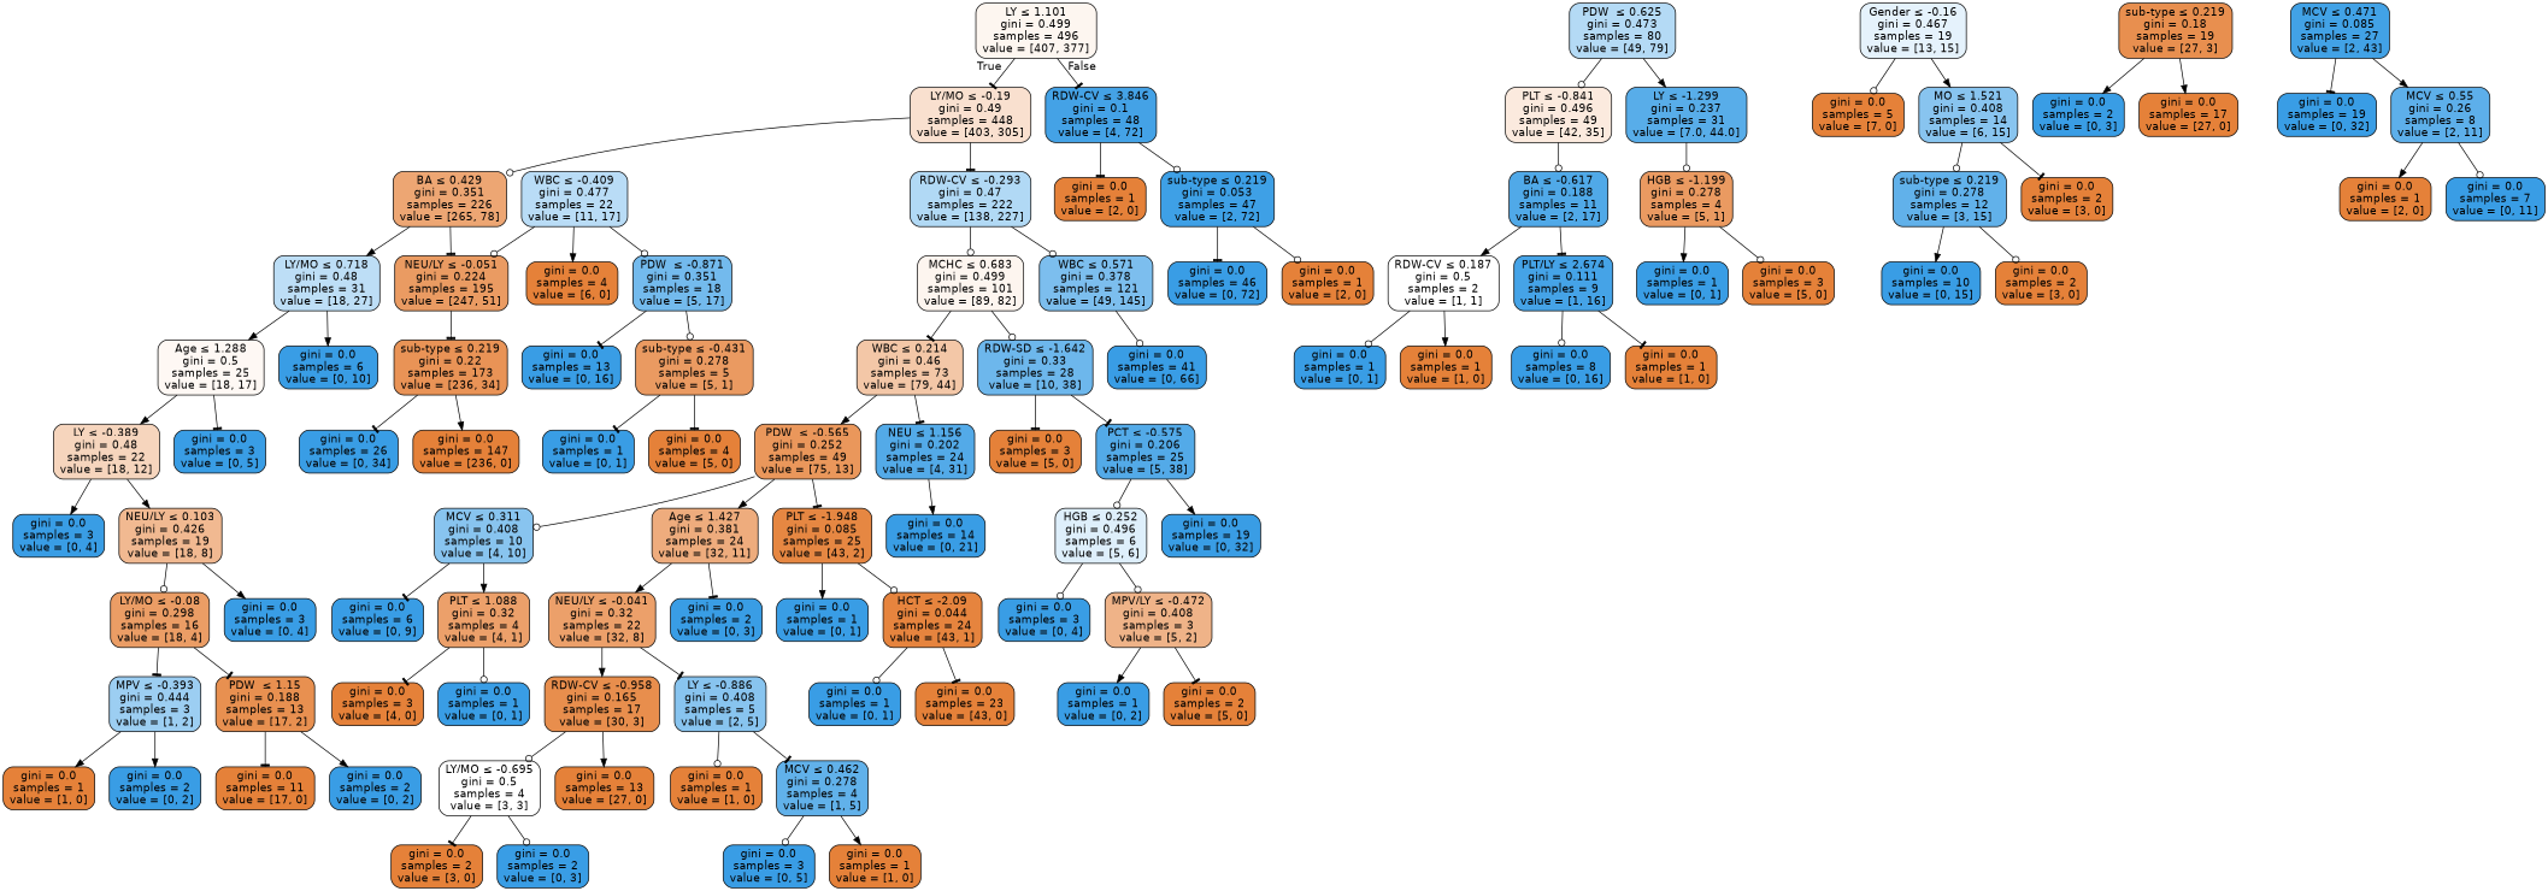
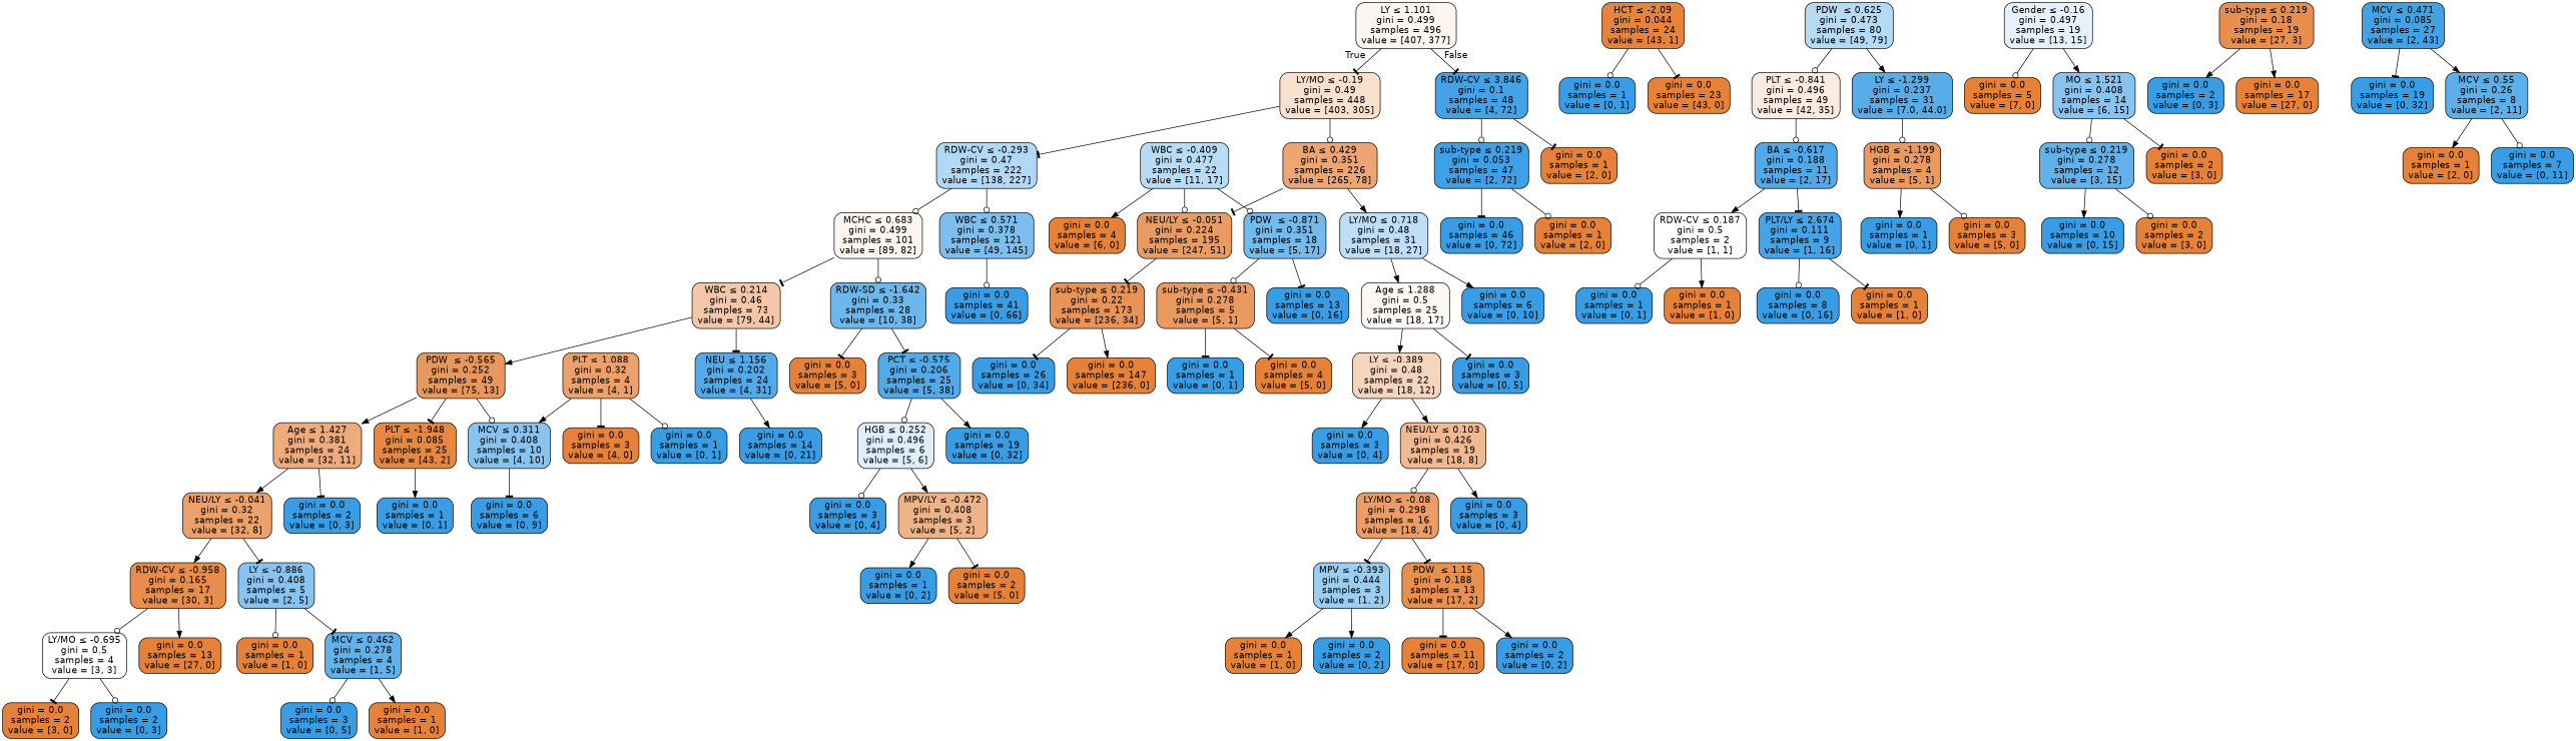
  digraph {
    node [color=black fillcolor="#399de5" fontname=helvetica shape=box style="filled, rounded"]
    edge [arrowhead=normal fontname=helvetica]
    n1 [fillcolor="#fdf6f0" label=<LY &le; 1.101<br/>gini = 0.499<br/>samples = 496<br/>value = [407, 377]>]
    n2 [fillcolor="#f9e0cf" label=<LY/MO &le; -0.19<br/>gini = 0.49<br/>samples = 448<br/>value = [403, 305]>]
    n3 [fillcolor="#44a2e6" label=<RDW-CV &le; 3.846<br/>gini = 0.1<br/>samples = 48<br/>value = [4, 72]>]
    n4 [fillcolor="#b1d9f5" label=<RDW-CV &le; -0.293<br/>gini = 0.47<br/>samples = 222<br/>value = [138, 227]>]
    n5 [fillcolor="#eda673" label=<BA &le; 0.429<br/>gini = 0.351<br/>samples = 226<br/>value = [265, 78]>]
    n6 [fillcolor="#3ea0e6" label=<sub-type &le; 0.219<br/>gini = 0.053<br/>samples = 47<br/>value = [2, 72]>]
    n7 [fillcolor="#e58139" label=<gini = 0.0<br/>samples = 1<br/>value = [2, 0]>]
    n8 [fillcolor="#fdf5ef" label=<MCHC &le; 0.683<br/>gini = 0.499<br/>samples = 101<br/>value = [89, 82]>]
    n9 [fillcolor="#7cbeee" label=<WBC &le; 0.571<br/>gini = 0.378<br/>samples = 121<br/>value = [49, 145]>]
    n10 [fillcolor="#ea9b62" label=<NEU/LY &le; -0.051<br/>gini = 0.224<br/>samples = 195<br/>value = [247, 51]>]
    n11 [fillcolor="#bddef6" label=<LY/MO &le; 0.718<br/>gini = 0.48<br/>samples = 31<br/>value = [18, 27]>]
    n12 [fillcolor="#f3c7a7" label=<WBC &le; 0.214<br/>gini = 0.46<br/>samples = 73<br/>value = [79, 44]>]
    n13 [fillcolor="#6db7ec" label=<RDW-SD &le; -1.642<br/>gini = 0.33<br/>samples = 28<br/>value = [10, 38]>]
    n14 [label=<gini = 0.0<br/>samples = 41<br/>value = [0, 66]>]
    n15 [fillcolor="#ea975b" label=<PDW  &le; -0.565<br/>gini = 0.252<br/>samples = 49<br/>value = [75, 13]>]
    n16 [fillcolor="#53aae8" label=<NEU &le; 1.156<br/>gini = 0.202<br/>samples = 24<br/>value = [4, 31]>]
    n17 [fillcolor="#e58139" label=<gini = 0.0<br/>samples = 3<br/>value = [5, 0]>]
    n18 [fillcolor="#53aae8" label=<PCT &le; -0.575<br/>gini = 0.206<br/>samples = 25<br/>value = [5, 38]>]
    n19 [fillcolor="#eeac7d" label=<Age &le; 1.427<br/>gini = 0.381<br/>samples = 24<br/>value = [32, 11]>]
    n20 [fillcolor="#e68742" label=<PLT &le; -1.948<br/>gini = 0.085<br/>samples = 25<br/>value = [43, 2]>]
    n21 [fillcolor="#88c4ef" label=<MCV &le; 0.311<br/>gini = 0.408<br/>samples = 10<br/>value = [4, 10]>]
    n22 [label=<gini = 0.0<br/>samples = 14<br/>value = [0, 21]>]
    n23 [fillcolor="#eca06a" label=<NEU/LY &le; -0.041<br/>gini = 0.32<br/>samples = 22<br/>value = [32, 8]>]
    n24 [label=<gini = 0.0<br/>samples = 2<br/>value = [0, 3]>]
    n25 [label=<gini = 0.0<br/>samples = 1<br/>value = [0, 1]>]
    n26 [fillcolor="#e6843e" label=<HCT &le; -2.09<br/>gini = 0.044<br/>samples = 24<br/>value = [43, 1]>]
    n27 [fillcolor="#e88e4d" label=<RDW-CV &le; -0.958<br/>gini = 0.165<br/>samples = 17<br/>value = [30, 3]>]
    n28 [fillcolor="#88c4ef" label=<LY &le; -0.886<br/>gini = 0.408<br/>samples = 5<br/>value = [2, 5]>]
    n29 [fillcolor="#ffffff" label=<LY/MO &le; -0.695<br/>gini = 0.5<br/>samples = 4<br/>value = [3, 3]>]
    n30 [fillcolor="#e58139" label=<gini = 0.0<br/>samples = 13<br/>value = [27, 0]>]
    n31 [fillcolor="#e58139" label=<gini = 0.0<br/>samples = 1<br/>value = [1, 0]>]
    n32 [fillcolor="#61b1ea" label=<MCV &le; 0.462<br/>gini = 0.278<br/>samples = 4<br/>value = [1, 5]>]
    n33 [fillcolor="#e58139" label=<gini = 0.0<br/>samples = 2<br/>value = [3, 0]>]
    n34 [label=<gini = 0.0<br/>samples = 2<br/>value = [0, 3]>]
    n35 [label=<gini = 0.0<br/>samples = 3<br/>value = [0, 5]>]
    n36 [fillcolor="#e58139" label=<gini = 0.0<br/>samples = 1<br/>value = [1, 0]>]
    n37 [label=<gini = 0.0<br/>samples = 1<br/>value = [0, 1]>]
    n38 [fillcolor="#e58139" label=<gini = 0.0<br/>samples = 23<br/>value = [43, 0]>]
    n39 [label=<gini = 0.0<br/>samples = 6<br/>value = [0, 9]>]
    n40 [fillcolor="#eca06a" label=<PLT &le; 1.088<br/>gini = 0.32<br/>samples = 4<br/>value = [4, 1]>]
    n41 [fillcolor="#e58139" label=<gini = 0.0<br/>samples = 3<br/>value = [4, 0]>]
    n42 [label=<gini = 0.0<br/>samples = 1<br/>value = [0, 1]>]
    n43 [fillcolor="#deeffb" label=<HGB &le; 0.252<br/>gini = 0.496<br/>samples = 6<br/>value = [5, 6]>]
    n44 [label=<gini = 0.0<br/>samples = 19<br/>value = [0, 32]>]
    n45 [label=<gini = 0.0<br/>samples = 3<br/>value = [0, 4]>]
    n46 [fillcolor="#efb388" label=<MPV/LY &le; -0.472<br/>gini = 0.408<br/>samples = 3<br/>value = [5, 2]>]
    n47 [label=<gini = 0.0<br/>samples = 1<br/>value = [0, 2]>]
    n48 [fillcolor="#e58139" label=<gini = 0.0<br/>samples = 2<br/>value = [5, 0]>]
    n49 [fillcolor="#b4daf5" label=<PDW  &le; 0.625<br/>gini = 0.473<br/>samples = 80<br/>value = [49, 79]>]
    n50 [fillcolor="#fbeade" label=<PLT &le; -0.841<br/>gini = 0.496<br/>samples = 49<br/>value = [42, 35]>]
    n51 [fillcolor="#58ade9" label=<LY &le; -1.299<br/>gini = 0.237<br/>samples = 31<br/>value = [7.0, 44.0]>]
    n52 [fillcolor="#50a9e8" label=<BA &le; -0.617<br/>gini = 0.188<br/>samples = 11<br/>value = [2, 17]>]
    n53 [fillcolor="#ea9a61" label=<HGB &le; -1.199<br/>gini = 0.278<br/>samples = 4<br/>value = [5, 1]>]
    n54 [fillcolor="#ffffff" label=<RDW-CV &le; 0.187<br/>gini = 0.5<br/>samples = 2<br/>value = [1, 1]>]
    n55 [fillcolor="#45a3e7" label=<PLT/LY &le; 2.674<br/>gini = 0.111<br/>samples = 9<br/>value = [1, 16]>]
    n56 [label=<gini = 0.0<br/>samples = 1<br/>value = [0, 1]>]
    n57 [fillcolor="#e58139" label=<gini = 0.0<br/>samples = 1<br/>value = [1, 0]>]
    n58 [label=<gini = 0.0<br/>samples = 8<br/>value = [0, 16]>]
    n59 [fillcolor="#e58139" label=<gini = 0.0<br/>samples = 1<br/>value = [1, 0]>]
-   n60 [fillcolor="#e5f2fc" label=<Gender &le; -0.16<br/>gini = 0.467<br/>samples = 19<br/>value = [13, 15]>]
+   n60 [fillcolor="#e5f2fc" label=<Gender &le; -0.16<br/>gini = 0.497<br/>samples = 19<br/>value = [13, 15]>]
    n61 [fillcolor="#e58139" label=<gini = 0.0<br/>samples = 5<br/>value = [7, 0]>]
    n62 [fillcolor="#88c4ef" label=<MO &le; 1.521<br/>gini = 0.408<br/>samples = 14<br/>value = [6, 15]>]
    n63 [fillcolor="#e88f4f" label=<sub-type &le; 0.219<br/>gini = 0.18<br/>samples = 19<br/>value = [27, 3]>]
    n64 [label=<gini = 0.0<br/>samples = 2<br/>value = [0, 3]>]
    n65 [fillcolor="#e58139" label=<gini = 0.0<br/>samples = 17<br/>value = [27, 0]>]
    n66 [fillcolor="#61b1ea" label=<sub-type &le; 0.219<br/>gini = 0.278<br/>samples = 12<br/>value = [3, 15]>]
    n67 [fillcolor="#e58139" label=<gini = 0.0<br/>samples = 2<br/>value = [3, 0]>]
    n68 [label=<gini = 0.0<br/>samples = 10<br/>value = [0, 15]>]
    n69 [fillcolor="#e58139" label=<gini = 0.0<br/>samples = 2<br/>value = [3, 0]>]
    n70 [label=<gini = 0.0<br/>samples = 1<br/>value = [0, 1]>]
    n71 [fillcolor="#e58139" label=<gini = 0.0<br/>samples = 3<br/>value = [5, 0]>]
    n72 [fillcolor="#42a2e6" label=<MCV &le; 0.471<br/>gini = 0.085<br/>samples = 27<br/>value = [2, 43]>]
    n73 [label=<gini = 0.0<br/>samples = 19<br/>value = [0, 32]>]
    n74 [fillcolor="#5dafea" label=<MCV &le; 0.55<br/>gini = 0.26<br/>samples = 8<br/>value = [2, 11]>]
    n75 [fillcolor="#e58139" label=<gini = 0.0<br/>samples = 1<br/>value = [2, 0]>]
    n76 [label=<gini = 0.0<br/>samples = 7<br/>value = [0, 11]>]
    n77 [fillcolor="#e99356" label=<sub-type &le; 0.219<br/>gini = 0.22<br/>samples = 173<br/>value = [236, 34]>]
    n78 [fillcolor="#fef8f4" label=<Age &le; 1.288<br/>gini = 0.5<br/>samples = 25<br/>value = [18, 17]>]
    n79 [label=<gini = 0.0<br/>samples = 6<br/>value = [0, 10]>]
    n80 [label=<gini = 0.0<br/>samples = 26<br/>value = [0, 34]>]
    n81 [fillcolor="#e58139" label=<gini = 0.0<br/>samples = 147<br/>value = [236, 0]>]
    n82 [fillcolor="#b9dcf6" label=<WBC &le; -0.409<br/>gini = 0.477<br/>samples = 22<br/>value = [11, 17]>]
    n83 [fillcolor="#e58139" label=<gini = 0.0<br/>samples = 4<br/>value = [6, 0]>]
    n84 [fillcolor="#73baed" label=<PDW  &le; -0.871<br/>gini = 0.351<br/>samples = 18<br/>value = [5, 17]>]
    n85 [fillcolor="#ea9a61" label=<sub-type &le; -0.431<br/>gini = 0.278<br/>samples = 5<br/>value = [5, 1]>]
    n86 [label=<gini = 0.0<br/>samples = 13<br/>value = [0, 16]>]
    n87 [label=<gini = 0.0<br/>samples = 1<br/>value = [0, 1]>]
    n88 [fillcolor="#e58139" label=<gini = 0.0<br/>samples = 4<br/>value = [5, 0]>]
    n89 [fillcolor="#f6d5bd" label=<LY &le; -0.389<br/>gini = 0.48<br/>samples = 22<br/>value = [18, 12]>]
    n90 [label=<gini = 0.0<br/>samples = 3<br/>value = [0, 5]>]
    n91 [label=<gini = 0.0<br/>samples = 3<br/>value = [0, 4]>]
    n92 [fillcolor="#f1b991" label=<NEU/LY &le; 0.103<br/>gini = 0.426<br/>samples = 19<br/>value = [18, 8]>]
    n93 [fillcolor="#eb9d65" label=<LY/MO &le; -0.08<br/>gini = 0.298<br/>samples = 16<br/>value = [18, 4]>]
    n94 [label=<gini = 0.0<br/>samples = 3<br/>value = [0, 4]>]
    n95 [fillcolor="#9ccef2" label=<MPV &le; -0.393<br/>gini = 0.444<br/>samples = 3<br/>value = [1, 2]>]
    n96 [fillcolor="#e89050" label=<PDW  &le; 1.15<br/>gini = 0.188<br/>samples = 13<br/>value = [17, 2]>]
    n97 [fillcolor="#e58139" label=<gini = 0.0<br/>samples = 1<br/>value = [1, 0]>]
    n98 [label=<gini = 0.0<br/>samples = 2<br/>value = [0, 2]>]
    n99 [fillcolor="#e58139" label=<gini = 0.0<br/>samples = 11<br/>value = [17, 0]>]
    n100 [label=<gini = 0.0<br/>samples = 2<br/>value = [0, 2]>]
    n101 [label=<gini = 0.0<br/>samples = 46<br/>value = [0, 72]>]
    n102 [fillcolor="#e58139" label=<gini = 0.0<br/>samples = 1<br/>value = [2, 0]>]
    n1 -> n2 [arrowhead=tee headlabel=True labelangle=45 labeldistance=2.5]
    n1 -> n3 [arrowhead=tee headlabel=False labelangle=-45 labeldistance=2.5]
    n2 -> n4 [arrowhead=tee]
    n2 -> n5 [arrowhead=odot]
    n3 -> n6 [arrowhead=odot]
    n3 -> n7 [arrowhead=tee]
    n4 -> n8 [arrowhead=odot]
    n4 -> n9 [arrowhead=odot]
    n5 -> n10 [arrowhead=tee]
    n5 -> n11
    n6 -> n101 [arrowhead=tee]
    n6 -> n102 [arrowhead=odot]
    n8 -> n12 [arrowhead=tee]
    n8 -> n13 [arrowhead=odot]
    n9 -> n14 [arrowhead=odot]
    n10 -> n77 [arrowhead=tee]
    n11 -> n78
    n11 -> n79
    n12 -> n15
    n12 -> n16 [arrowhead=tee]
    n13 -> n17 [arrowhead=tee]
    n13 -> n18 [arrowhead=tee]
    n15 -> n19
    n15 -> n20 [arrowhead=tee]
    n15 -> n21 [arrowhead=odot]
    n16 -> n22
    n18 -> n43 [arrowhead=odot]
    n18 -> n44
    n19 -> n23
    n19 -> n24 [arrowhead=tee]
    n20 -> n25
-   n20 -> n26 [arrowhead=odot]
    n21 -> n39 [arrowhead=tee]
-   n21 -> n40
+   n40 -> n21
    n23 -> n27
    n23 -> n28 [arrowhead=tee]
    n26 -> n37 [arrowhead=odot]
    n26 -> n38 [arrowhead=tee]
    n27 -> n29 [arrowhead=odot]
    n27 -> n30
    n28 -> n31 [arrowhead=odot]
    n28 -> n32 [arrowhead=tee]
    n29 -> n33 [arrowhead=tee]
    n29 -> n34 [arrowhead=odot]
    n32 -> n35 [arrowhead=odot]
    n32 -> n36
    n40 -> n41 [arrowhead=tee]
    n40 -> n42 [arrowhead=odot]
    n43 -> n45 [arrowhead=odot]
-   n43 -> n46 [arrowhead=odot]
+   n43 -> n46
    n46 -> n47
    n46 -> n48 [arrowhead=tee]
    n49 -> n50 [arrowhead=odot]
    n49 -> n51
    n50 -> n52 [arrowhead=odot]
    n51 -> n53 [arrowhead=odot]
    n52 -> n54
    n52 -> n55 [arrowhead=tee]
    n53 -> n70
    n53 -> n71 [arrowhead=odot]
    n54 -> n56 [arrowhead=odot]
    n54 -> n57
    n55 -> n58 [arrowhead=odot]
    n55 -> n59 [arrowhead=tee]
    n60 -> n61 [arrowhead=odot]
    n60 -> n62
    n62 -> n66 [arrowhead=odot]
    n62 -> n67 [arrowhead=tee]
    n63 -> n64
    n63 -> n65
    n66 -> n68
    n66 -> n69 [arrowhead=odot]
    n72 -> n73 [arrowhead=tee]
    n72 -> n74
    n74 -> n75
    n74 -> n76 [arrowhead=odot]
    n77 -> n80 [arrowhead=tee]
    n77 -> n81
    n78 -> n89
    n78 -> n90 [arrowhead=tee]
    n82 -> n10 [arrowhead=odot]
    n82 -> n83
    n82 -> n84 [arrowhead=odot]
    n84 -> n85 [arrowhead=odot]
    n84 -> n86 [arrowhead=tee]
    n85 -> n87 [arrowhead=tee]
    n85 -> n88 [arrowhead=tee]
    n89 -> n91
    n89 -> n92
    n92 -> n93 [arrowhead=odot]
    n92 -> n94
    n93 -> n95 [arrowhead=tee]
    n93 -> n96 [arrowhead=tee]
    n95 -> n97
    n95 -> n98
    n96 -> n99 [arrowhead=tee]
    n96 -> n100
  }
